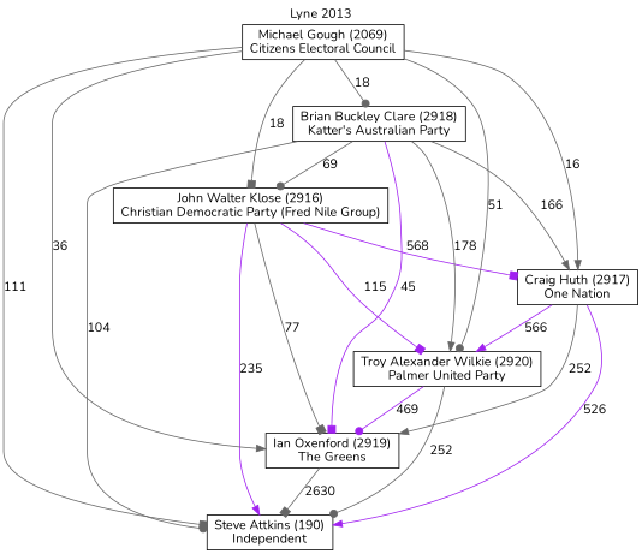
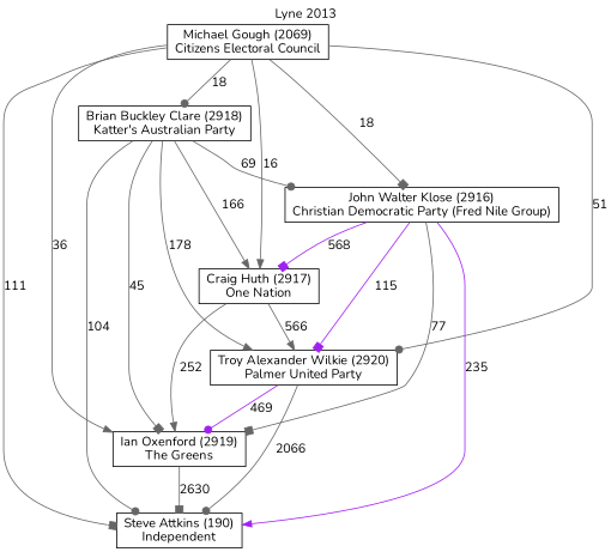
  digraph {
    fontname=Nunito
    label="Lyne 2013"
    labelloc=t
    mclimit=10
    node [fontname=Nunito shape=box]
    edge [arrowhead=normal color=gray40 fontname=Nunito]
    n1 [label="Steve Attkins (190)\nIndependent"]
    n2 [label="Ian Oxenford (2919)\nThe Greens"]
    n3 [label="Troy Alexander Wilkie (2920)\nPalmer United Party"]
    n4 [label="Craig Huth (2917)\nOne Nation"]
    n5 [label="John Walter Klose (2916)\nChristian Democratic Party (Fred Nile Group)"]
    n6 [label="Brian Buckley Clare (2918)\nKatter's Australian Party"]
    n7 [label="Michael Gough (2069)\nCitizens Electoral Council"]
    n2 -> n1 [arrowhead=box label=2630]
-   n3 -> n1 [arrowhead=dot label=252]
+   n3 -> n1 [arrowhead=dot label=2066]
    n3 -> n2 [arrowhead=dot color=purple label=469]
-   n4 -> n1 [color=purple label=526]
    n4 -> n2 [label=252]
-   n4 -> n3 [color=purple label=566]
+   n4 -> n3 [label=566]
    n5 -> n1 [color=purple label=235]
    n5 -> n2 [arrowhead=box label=77]
    n5 -> n3 [arrowhead=box color=purple label=115]
    n5 -> n4 [arrowhead=box color=purple label=568]
    n6 -> n1 [arrowhead=dot label=104]
-   n6 -> n2 [arrowhead=box color=purple label=45]
+   n6 -> n2 [arrowhead=box label=45]
    n6 -> n3 [label=178]
    n6 -> n4 [label=166]
    n6 -> n5 [arrowhead=dot label=69]
    n7 -> n1 [arrowhead=box label=111]
    n7 -> n2 [label=36]
    n7 -> n3 [arrowhead=dot label=51]
    n7 -> n4 [label=16]
    n7 -> n5 [arrowhead=box label=18]
    n7 -> n6 [arrowhead=dot label=18]
  }
